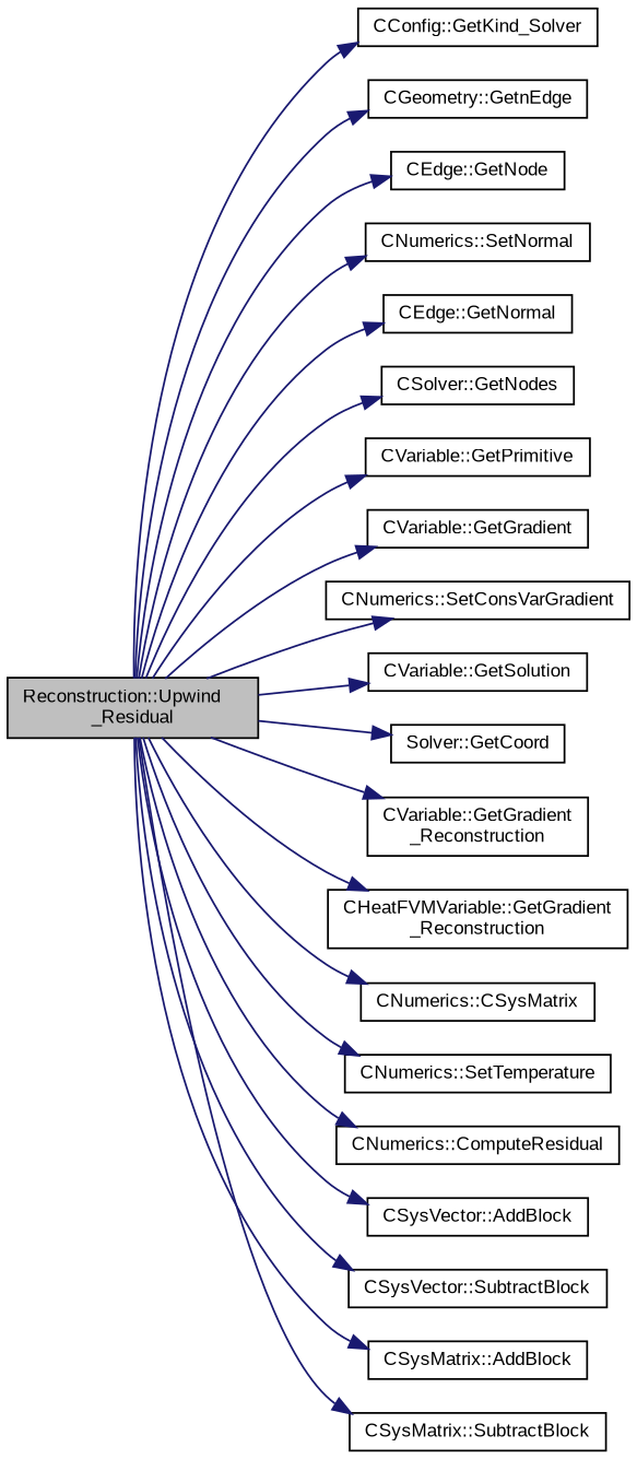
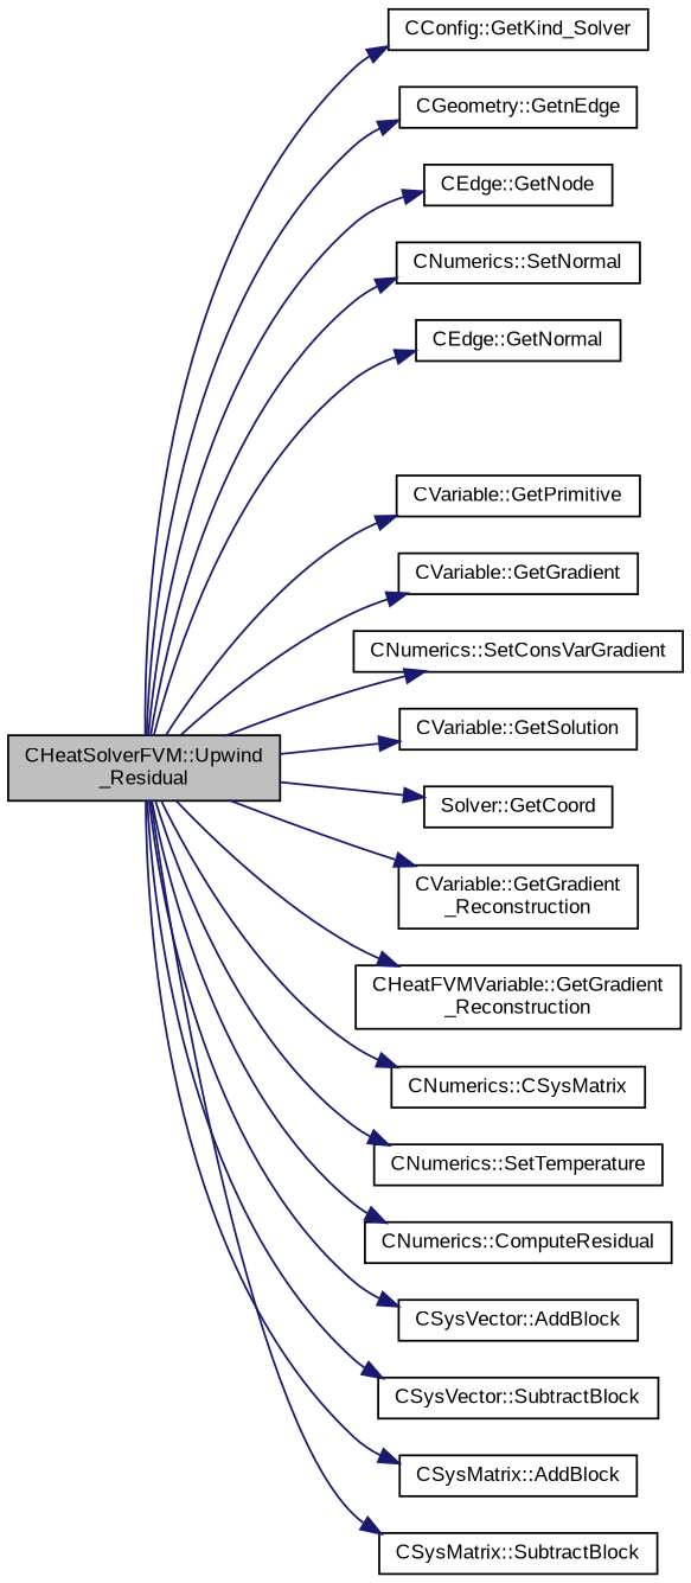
  digraph {
    fontname="Liberation Sans"
    rankdir=LR
    node [color=black fillcolor=white fontname="Liberation Sans" fontsize=10 shape=record style=filled]
    edge [color=midnightblue fontname="Liberation Sans" fontsize=10 labelfontname=Helvetica labelfontsize=10 style=solid]
-   n1 [fillcolor=grey75 fontcolor=black height=0.2 label="Reconstruction::Upwind\l_Residual" width=0.4]
+   n1 [fillcolor=grey75 fontcolor=black height=0.2 label="CHeatSolverFVM::Upwind\l_Residual" width=0.4]
    n2 [height=0.2 label="CConfig::GetKind_Solver" width=0.4]
    n3 [height=0.2 label="CGeometry::GetnEdge" width=0.4]
    n4 [height=0.2 label="CEdge::GetNode" width=0.4]
    n5 [height=0.2 label="CNumerics::SetNormal" width=0.4]
    n6 [height=0.2 label="CEdge::GetNormal" width=0.4]
-   n7 [height=0.2 label="CSolver::GetNodes" width=0.4]
    n8 [height=0.2 label="CVariable::GetPrimitive" width=0.4]
    n9 [height=0.2 label="CVariable::GetGradient" width=0.4]
    n10 [height=0.2 label="CNumerics::SetConsVarGradient" width=0.4]
    n11 [height=0.2 label="CVariable::GetSolution" width=0.4]
    n12 [height=0.2 label="Solver::GetCoord" width=0.4]
    n13 [height=0.2 label="CVariable::GetGradient\l_Reconstruction" width=0.4]
    n14 [height=0.2 label="CHeatFVMVariable::GetGradient\l_Reconstruction" width=0.4]
    n15 [height=0.2 label="CNumerics::CSysMatrix" width=0.4]
    n16 [height=0.2 label="CNumerics::SetTemperature" width=0.4]
    n17 [height=0.2 label="CNumerics::ComputeResidual" width=0.4]
    n18 [height=0.2 label="CSysVector::AddBlock" width=0.4]
    n19 [height=0.2 label="CSysVector::SubtractBlock" width=0.4]
    n20 [height=0.2 label="CSysMatrix::AddBlock" width=0.4]
    n21 [height=0.2 label="CSysMatrix::SubtractBlock" width=0.4]
    n1 -> n2
    n1 -> n3
    n1 -> n4
    n1 -> n5
    n1 -> n6
-   n1 -> n7
    n1 -> n8
    n1 -> n9
    n1 -> n10
    n1 -> n11
    n1 -> n12
    n1 -> n13
    n1 -> n14
    n1 -> n15
    n1 -> n16
    n1 -> n17
    n1 -> n18
    n1 -> n19
    n1 -> n20
    n1 -> n21
  }
